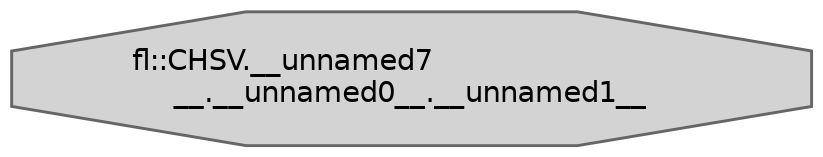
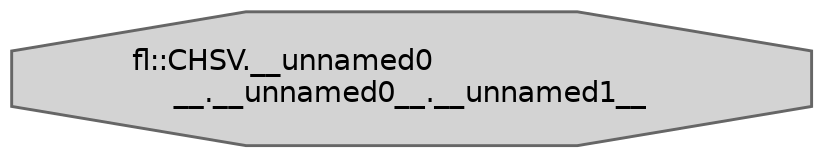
  digraph {
    rankdir=LR
-   n1 [color=gray40 fillcolor=lightgrey fontname=Helvetica fontsize=10 height=0.2 label="fl::CHSV.__unnamed7\l__.__unnamed0__.__unnamed1__" shape=octagon style=filled width=0.4]
+   n1 [color=gray40 fillcolor=lightgrey fontname=Helvetica fontsize=10 height=0.2 label="fl::CHSV.__unnamed0\l__.__unnamed0__.__unnamed1__" shape=octagon style=filled width=0.4]
  }
